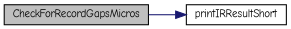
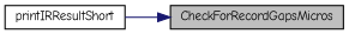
  digraph {
    rankdir=RL
    fontname="Comic Neue"
    node [color=black fontname="Comic Neue" fontsize=10 shape=record style=filled]
    n1 [fillcolor=grey75 fontcolor=black height=0.2 label=CheckForRecordGapsMicros width=0.4]
    n2 [fillcolor=white height=0.2 label=printIRResultShort width=0.4]
-   n2 -> n1 [color=midnightblue dir=back fontname="Comic Neue" fontsize=10 labelfontname=Helvetica labelfontsize=10 style=solid]
+   n1 -> n2 [color=midnightblue dir=back fontname="Comic Neue" fontsize=10 labelfontname=Helvetica labelfontsize=10 style=solid]
  }
